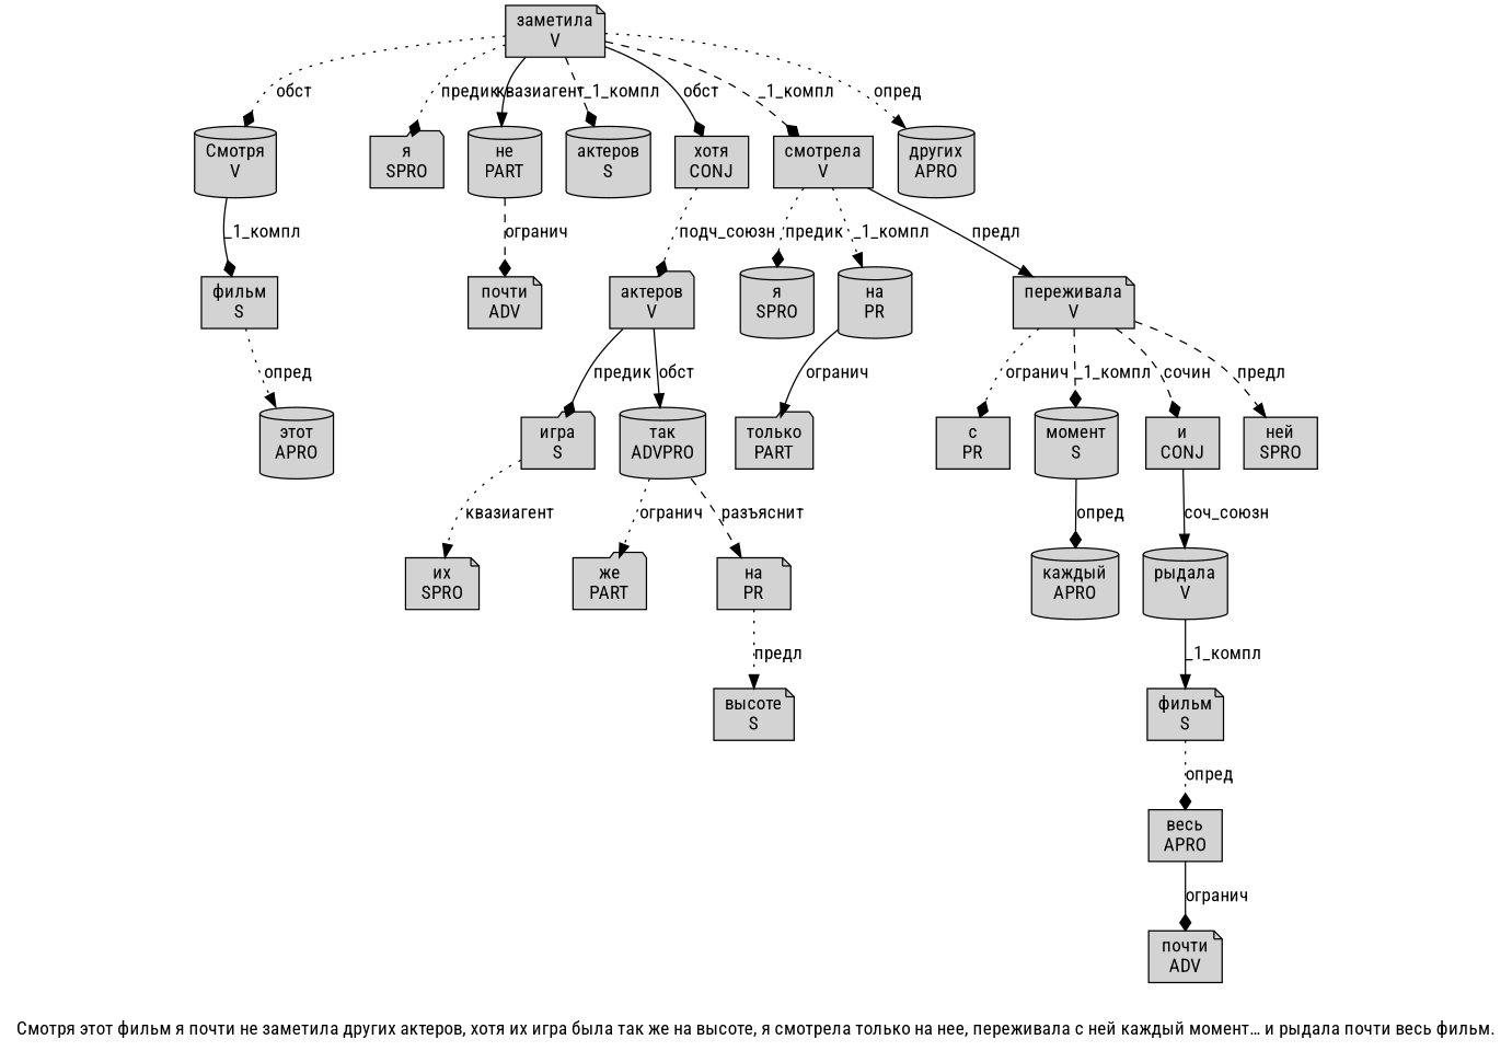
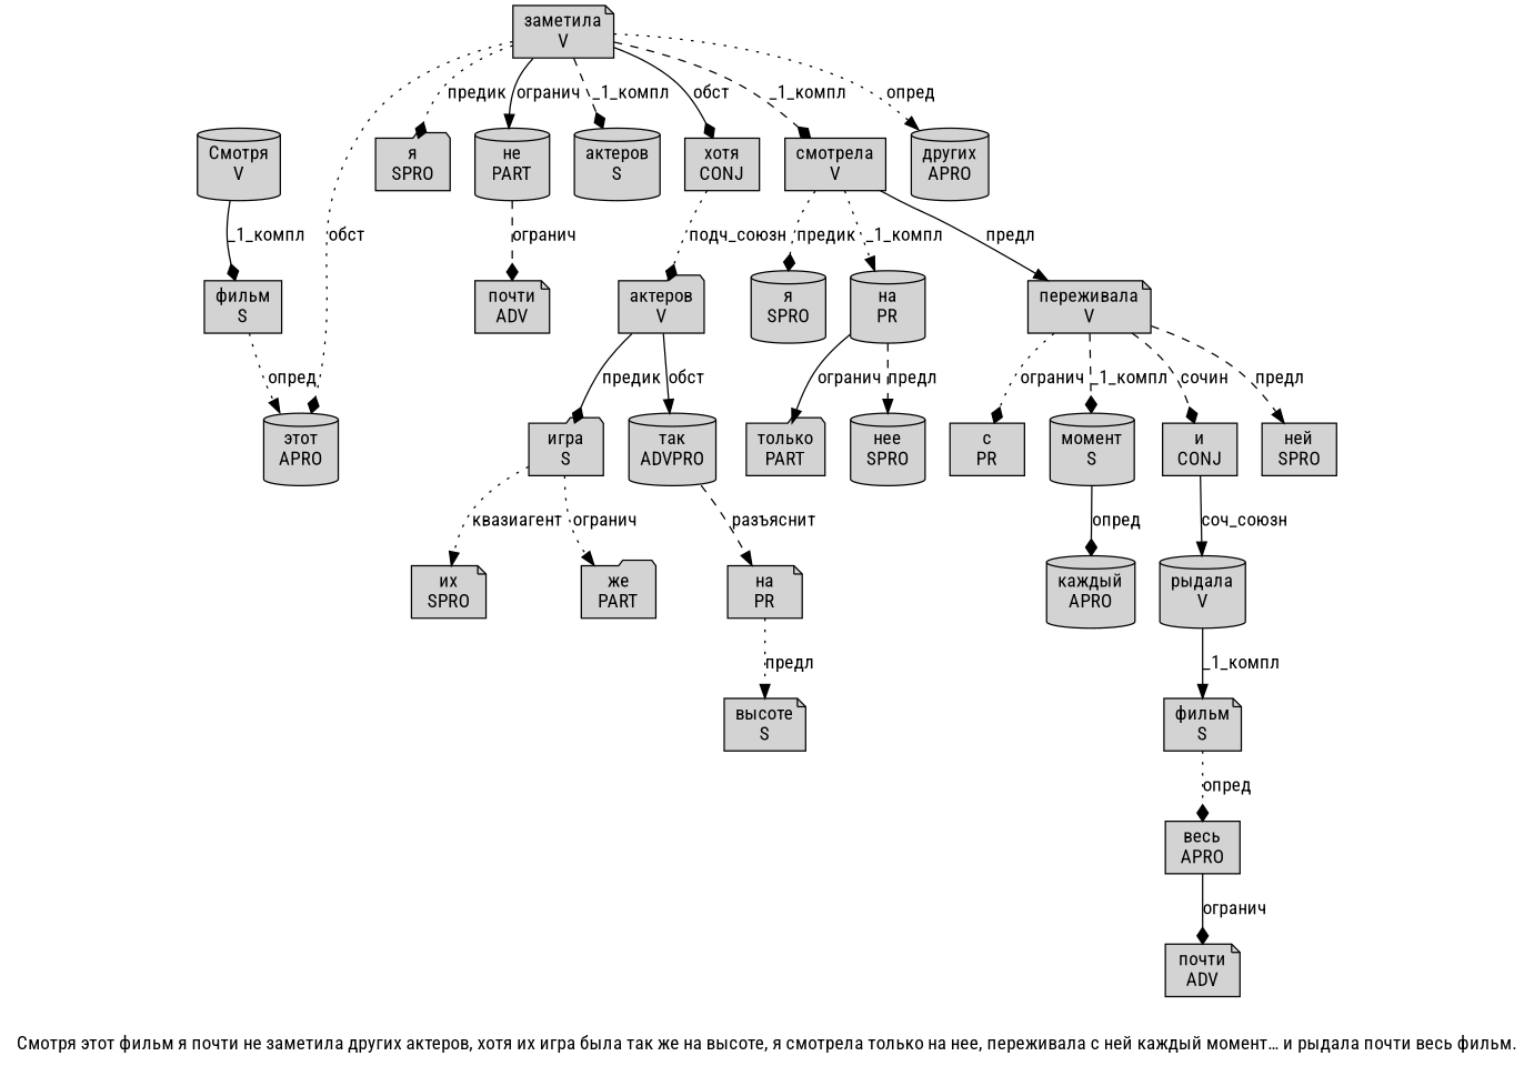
  digraph {
    fontname="Roboto Condensed"
    label="Смотря этот фильм я почти не заметила других актеров, хотя их игра была так же на высоте, я смотрела только на нее, переживала с ней каждый момент… и рыдала почти весь фильм."
    node [fillcolor=lightgray fontname="Roboto Condensed" penwidth=1 shape=cylinder style=filled]
    edge [arrowhead=diamond fontname="Roboto Condensed" style=dotted]
    n1 [label="Смотря\nV"]
    n2 [label="фильм\nS" shape=box]
    n3 [label="этот\nAPRO"]
    n4 [label="я\nSPRO" shape=folder]
    n5 [label="почти\nADV" shape=note]
    n6 [label="не\nPART"]
    n7 [label="заметила\nV" shape=note]
    n8 [label="актеров\nS"]
    n9 [label="хотя\nCONJ" shape=box]
    n10 [label="смотрела\nV" shape=box]
    n11 [label="других\nAPRO"]
    n12 [label="актеров\nV" shape=folder]
    n13 [label="я\nSPRO"]
    n14 [label="на\nPR"]
    n15 [label="переживала\nV" shape=note]
    n16 [label="игра\nS" shape=folder]
    n17 [label="так\nADVPRO"]
    n18 [label="их\nSPRO" shape=note]
    n19 [label="же\nPART" shape=folder]
    n20 [label="на\nPR" shape=note]
    n21 [label="высоте\nS" shape=note]
    n22 [label="только\nPART" shape=folder]
+   n23 [label="нее\nSPRO"]
    n24 [label="с\nPR" shape=box]
    n25 [label="момент\nS"]
    n26 [label="и\nCONJ" shape=box]
    n27 [label="ней\nSPRO" shape=box]
    n28 [label="каждый\nAPRO"]
    n29 [label="рыдала\nV"]
    n30 [label="фильм\nS" shape=note]
    n31 [label="весь\nAPRO" shape=box]
    n32 [label="почти\nADV" shape=note]
    n1 -> n2 [label="_1_компл" style=solid]
    n2 -> n3 [arrowhead=normal label="опред"]
    n6 -> n5 [label="огранич" style=dashed]
-   n7 -> n1 [label="обст"]
+   n7 -> n3 [label="обст"]
    n7 -> n4 [label="предик"]
-   n7 -> n6 [arrowhead=normal label="квазиагент" style=solid]
+   n7 -> n6 [arrowhead=normal label="огранич" style=solid]
    n7 -> n8 [label="_1_компл" style=dashed]
    n7 -> n9 [label="обст" style=solid]
    n7 -> n10 [label="_1_компл" style=dashed]
    n7 -> n11 [arrowhead=normal label="опред"]
    n9 -> n12 [label="подч_союзн"]
    n10 -> n13 [label="предик"]
    n10 -> n14 [arrowhead=normal label="_1_компл"]
    n10 -> n15 [arrowhead=normal label="предл" style=solid]
    n12 -> n16 [label="предик" style=solid]
    n12 -> n17 [arrowhead=normal label="обст" style=solid]
    n14 -> n22 [arrowhead=normal label="огранич" style=solid]
+   n14 -> n23 [arrowhead=normal label="предл" style=dashed]
    n15 -> n24 [label="огранич"]
    n15 -> n25 [label="_1_компл" style=dashed]
    n15 -> n26 [label="сочин" style=dashed]
    n15 -> n27 [arrowhead=normal label="предл" style=dashed]
    n16 -> n18 [arrowhead=normal label="квазиагент"]
-   n17 -> n19 [arrowhead=normal label="огранич"]
+   n16 -> n19 [arrowhead=normal label="огранич"]
    n17 -> n20 [arrowhead=normal label="разъяснит" style=dashed]
    n20 -> n21 [arrowhead=normal label="предл"]
    n25 -> n28 [label="опред" style=solid]
    n26 -> n29 [arrowhead=normal label="соч_союзн" style=solid]
    n29 -> n30 [arrowhead=normal label="_1_компл" style=solid]
    n30 -> n31 [label="опред"]
    n31 -> n32 [label="огранич" style=solid]
  }
